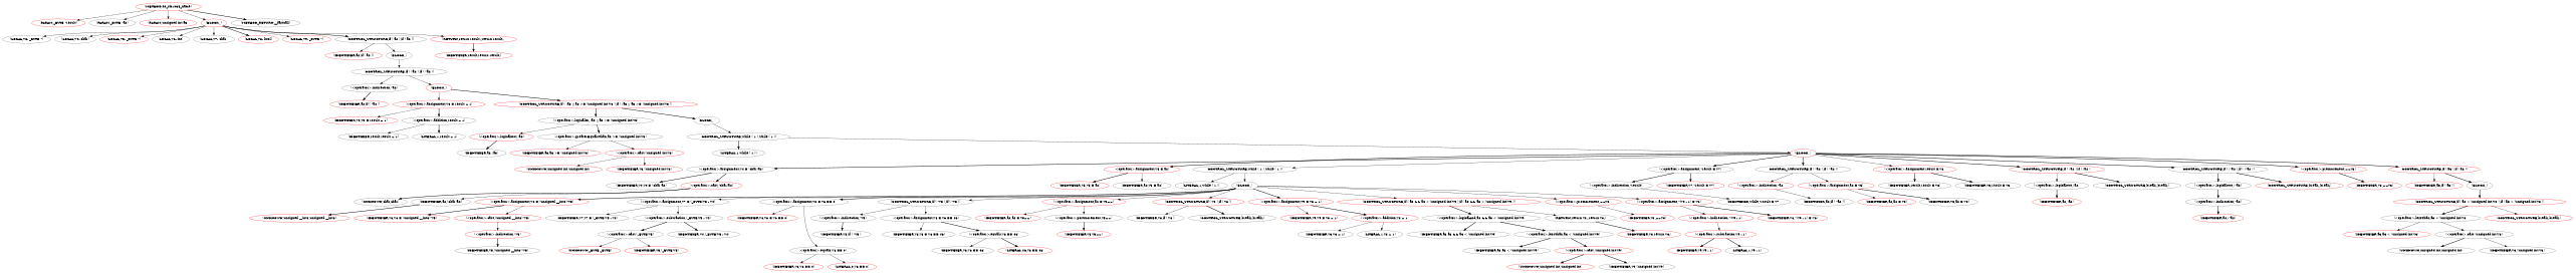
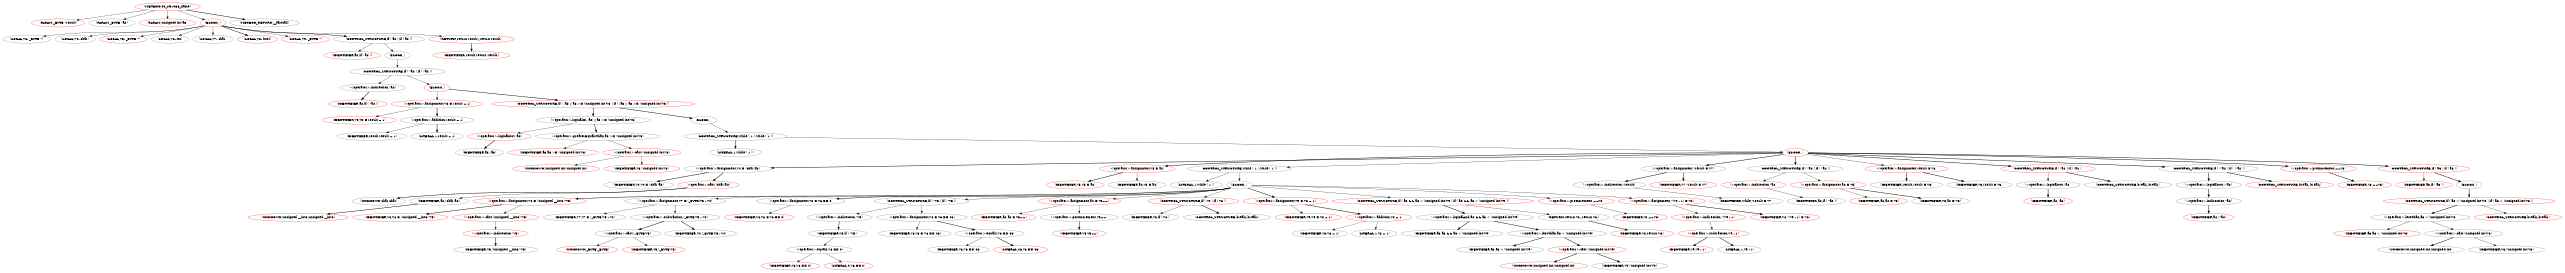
  digraph {
    node [color=gray40]
    edge [style=solid]
    n1 [color=red label="(METHOD,do_rfc1035_name)"]
    n2 [color=red label="(PARAM,_BYTE *result)"]
    n3 [label="(PARAM,_BYTE *a2)"]
    n4 [color=red label="(PARAM,unsigned int a3)"]
    n5 [color=red label="(BLOCK,,)"]
    n6 [label="(METHOD_RETURN,__fastcall)"]
    n7 [label="(LOCAL,v3: _BYTE *)"]
    n8 [label="(LOCAL,v4: char)"]
    n9 [color=red label="(LOCAL,v5: _BYTE *)"]
    n10 [label="(LOCAL,v6: int)"]
    n11 [label="(LOCAL,v7: char)"]
    n12 [color=red label="(LOCAL,v8: bool)"]
    n13 [color=red label="(LOCAL,v9: _BYTE *)"]
    n14 [label="(CONTROL_STRUCTURE,if ( a2 ),if ( a2 ))"]
    n15 [color=red label="(RETURN,return result;,return result;)"]
    n16 [color=red label="(IDENTIFIER,a2,if ( a2 ))"]
    n17 [label="(BLOCK,,)"]
    n18 [color=red label="(IDENTIFIER,result,return result;)"]
    n19 [label="(CONTROL_STRUCTURE,if ( *a2 ),if ( *a2 ))"]
    n20 [label="(<operator>.indirection,*a2)"]
    n21 [color=red label="(BLOCK,,)"]
    n22 [color=red label="(IDENTIFIER,a2,if ( *a2 ))"]
    n23 [color=red label="(<operator>.assignment,v3 = result + 1)"]
    n24 [color=red label="(CONTROL_STRUCTURE,if ( !a3 || a3 >= (unsigned int)v3 ),if ( !a3 || a3 >= (unsigned int)v3 ))"]
    n25 [color=red label="(IDENTIFIER,v3,v3 = result + 1)"]
    n26 [label="(<operator>.addition,result + 1)"]
    n27 [label="(<operator>.logicalOr,!a3 || a3 >= (unsigned int)v3)"]
    n28 [label="(BLOCK,,)"]
    n29 [label="(IDENTIFIER,result,result + 1)"]
    n30 [label="(LITERAL,1,result + 1)"]
    n31 [color=red label="(<operator>.logicalNot,!a3)"]
    n32 [label="(<operator>.greaterEqualsThan,a3 >= (unsigned int)v3)"]
    n33 [label="(CONTROL_STRUCTURE,while ( 1 ),while ( 1 ))"]
    n34 [label="(IDENTIFIER,a3,!a3)"]
    n35 [color=red label="(IDENTIFIER,a3,a3 >= (unsigned int)v3)"]
    n36 [color=red label="(<operator>.cast,(unsigned int)v3)"]
    n37 [color=red label="(UNKNOWN,unsigned int,unsigned int)"]
    n38 [color=red label="(IDENTIFIER,v3,(unsigned int)v3)"]
    n39 [label="(LITERAL,1,while ( 1 ))"]
    n40 [color=red label="(BLOCK,,)"]
    n41 [label="(<operator>.assignment,v4 = (char)a2)"]
    n42 [color=red label="(<operator>.assignment,v5 = a2)"]
    n43 [label="(CONTROL_STRUCTURE,while ( 1 ),while ( 1 ))"]
    n44 [label="(<operator>.assignment,*result = v7)"]
    n45 [label="(CONTROL_STRUCTURE,if ( *a2 ),if ( *a2 ))"]
    n46 [color=red label="(<operator>.assignment,result = v3)"]
    n47 [color=red label="(CONTROL_STRUCTURE,if ( !a2 ),if ( !a2 ))"]
    n48 [label="(CONTROL_STRUCTURE,if ( !*a2 ),if ( !*a2 ))"]
    n49 [color=red label="(<operator>.preIncrement,++v3)"]
    n50 [color=red label="(CONTROL_STRUCTURE,if ( a3 ),if ( a3 ))"]
    n51 [label="(IDENTIFIER,v4,v4 = (char)a2)"]
    n52 [color=red label="(<operator>.cast,(char)a2)"]
    n53 [color=red label="(IDENTIFIER,v5,v5 = a2)"]
    n54 [label="(IDENTIFIER,a2,v5 = a2)"]
    n55 [label="(LITERAL,1,while ( 1 ))"]
    n56 [label="(BLOCK,,)"]
    n57 [label="(<operator>.indirection,*result)"]
    n58 [color=red label="(IDENTIFIER,v7,*result = v7)"]
    n59 [color=red label="(<operator>.indirection,*a2)"]
    n60 [color=red label="(<operator>.assignment,a2 = v5)"]
    n61 [label="(IDENTIFIER,result,result = v3)"]
    n62 [label="(IDENTIFIER,v3,result = v3)"]
    n63 [label="(<operator>.logicalNot,!a2)"]
    n64 [label="(CONTROL_STRUCTURE,break;,break;)"]
    n65 [label="(<operator>.logicalNot,!*a2)"]
    n66 [color=red label="(CONTROL_STRUCTURE,break;,break;)"]
    n67 [color=red label="(IDENTIFIER,v3,++v3)"]
    n68 [color=red label="(IDENTIFIER,a3,if ( a3 ))"]
    n69 [label="(BLOCK,,)"]
    n70 [label="(UNKNOWN,char,char)"]
    n71 [label="(IDENTIFIER,a2,(char)a2)"]
    n72 [color=red label="(UNKNOWN,unsigned __int8,unsigned __int8)"]
    n73 [color=red label="(<operator>.assignment,v6 = (unsigned __int8)*v5)"]
    n74 [label="(<operator>.assignment,v7 = (_BYTE)v5 - v4)"]
    n75 [label="(<operator>.assignment,v8 = v6 == 0)"]
    n76 [label="(CONTROL_STRUCTURE,if ( *v5 ),if ( *v5 ))"]
    n77 [color=red label="(<operator>.assignment,a2 = v5++)"]
    n78 [color=red label="(CONTROL_STRUCTURE,if ( v8 ),if ( v8 ))"]
    n79 [color=red label="(<operator>.assignment,v9 = v3 + 1)"]
    n80 [color=red label="(CONTROL_STRUCTURE,if ( a3 && a3 < (unsigned int)v9 ),if ( a3 && a3 < (unsigned int)v9 ))"]
    n81 [color=red label="(<operator>.preIncrement,++v3)"]
    n82 [color=red label="(<operator>.assignment,*(v9 - 1) = v6)"]
    n83 [color=red label="(IDENTIFIER,v6,v6 = (unsigned __int8)*v5)"]
    n84 [color=red label="(<operator>.cast,(unsigned __int8)*v5)"]
    n85 [label="(IDENTIFIER,v7,v7 = (_BYTE)v5 - v4)"]
    n86 [label="(<operator>.subtraction,(_BYTE)v5 - v4)"]
    n87 [color=red label="(IDENTIFIER,v8,v8 = v6 == 0)"]
    n88 [label="(<operator>.equals,v6 == 0)"]
    n89 [label="(<operator>.indirection,*v5)"]
    n90 [label="(<operator>.assignment,v8 = v6 == 46)"]
    n91 [color=red label="(IDENTIFIER,a2,a2 = v5++)"]
    n92 [label="(<operator>.postIncrement,v5++)"]
    n93 [label="(IDENTIFIER,v8,if ( v8 ))"]
    n94 [label="(CONTROL_STRUCTURE,break;,break;)"]
    n95 [color=red label="(IDENTIFIER,v9,v9 = v3 + 1)"]
    n96 [color=red label="(<operator>.addition,v3 + 1)"]
    n97 [label="(<operator>.logicalAnd,a3 && a3 < (unsigned int)v9)"]
    n98 [label="(RETURN,return v3;,return v3;)"]
    n99 [color=red label="(IDENTIFIER,v3,++v3)"]
    n100 [color=red label="(<operator>.indirection,*(v9 - 1))"]
    n101 [color=red label="(IDENTIFIER,v6,*(v9 - 1) = v6)"]
    n102 [color=red label="(<operator>.indirection,*v5)"]
    n103 [label="(IDENTIFIER,v5,(unsigned __int8)*v5)"]
    n104 [label="(<operator>.cast,(_BYTE)v5)"]
    n105 [label="(IDENTIFIER,v4,(_BYTE)v5 - v4)"]
    n106 [color=red label="(UNKNOWN,_BYTE,_BYTE)"]
    n107 [color=red label="(IDENTIFIER,v5,(_BYTE)v5)"]
    n108 [color=red label="(IDENTIFIER,v6,v6 == 0)"]
    n109 [color=red label="(LITERAL,0,v6 == 0)"]
    n110 [label="(IDENTIFIER,v5,if ( *v5 ))"]
    n111 [label="(IDENTIFIER,v8,v8 = v6 == 46)"]
    n112 [label="(<operator>.equals,v6 == 46)"]
    n113 [label="(IDENTIFIER,v6,v6 == 46)"]
    n114 [color=red label="(LITERAL,46,v6 == 46)"]
    n115 [color=red label="(IDENTIFIER,v5,v5++)"]
    n116 [label="(IDENTIFIER,v3,v3 + 1)"]
    n117 [label="(LITERAL,1,v3 + 1)"]
    n118 [label="(IDENTIFIER,a3,a3 && a3 < (unsigned int)v9)"]
    n119 [label="(<operator>.lessThan,a3 < (unsigned int)v9)"]
    n120 [color=red label="(IDENTIFIER,v3,return v3;)"]
    n121 [label="(IDENTIFIER,a3,a3 < (unsigned int)v9)"]
    n122 [color=red label="(<operator>.cast,(unsigned int)v9)"]
    n123 [color=red label="(UNKNOWN,unsigned int,unsigned int)"]
    n124 [label="(IDENTIFIER,v9,(unsigned int)v9)"]
    n125 [color=red label="(<operator>.subtraction,v9 - 1)"]
    n126 [color=red label="(IDENTIFIER,v9,v9 - 1)"]
    n127 [label="(LITERAL,1,v9 - 1)"]
    n128 [label="(IDENTIFIER,while,*result = v7)"]
    n129 [label="(IDENTIFIER,a2,if ( *a2 ))"]
    n130 [color=red label="(IDENTIFIER,a2,a2 = v5)"]
    n131 [label="(IDENTIFIER,v5,a2 = v5)"]
    n132 [color=red label="(IDENTIFIER,a2,!a2)"]
    n133 [label="(<operator>.indirection,*a2)"]
    n134 [color=red label="(IDENTIFIER,a2,!*a2)"]
    n135 [color=red label="(CONTROL_STRUCTURE,if ( a3 < (unsigned int)v3 ),if ( a3 < (unsigned int)v3 ))"]
    n136 [label="(<operator>.lessThan,a3 < (unsigned int)v3)"]
    n137 [color=red label="(CONTROL_STRUCTURE,break;,break;)"]
    n138 [color=red label="(IDENTIFIER,a3,a3 < (unsigned int)v3)"]
    n139 [label="(<operator>.cast,(unsigned int)v3)"]
    n140 [label="(UNKNOWN,unsigned int,unsigned int)"]
    n141 [label="(IDENTIFIER,v3,(unsigned int)v3)"]
    n1 -> n2
    n1 -> n3
    n1 -> n4
    n1 -> n5
    n1 -> n6 [style=bold]
    n5 -> n7
    n5 -> n8
    n5 -> n9
    n5 -> n10
    n5 -> n11
    n5 -> n12 [style=bold]
    n5 -> n13
    n5 -> n14 [style=bold]
    n5 -> n15
    n14 -> n16
    n14 -> n17
    n15 -> n18 [style=bold]
    n17 -> n19
    n19 -> n20
    n19 -> n21
    n20 -> n22 [style=bold]
    n21 -> n23
    n21 -> n24 [style=bold]
    n23 -> n25
    n23 -> n26 [style=bold]
    n24 -> n27 [style=bold]
    n24 -> n28 [style=bold]
    n26 -> n29
    n26 -> n30 [style=bold]
    n27 -> n31
    n27 -> n32 [style=bold]
    n28 -> n33
    n31 -> n34 [style=bold]
    n32 -> n35
    n32 -> n36
    n33 -> n39 [style=bold]
    n33 -> n40
    n36 -> n37
    n36 -> n38
    n40 -> n41 [style=bold]
    n40 -> n42 [style=bold]
    n40 -> n43
    n40 -> n44 [style=bold]
    n40 -> n45 [style=bold]
    n40 -> n46
    n40 -> n47 [style=bold]
    n40 -> n48 [style=bold]
    n40 -> n49 [style=bold]
    n40 -> n50 [style=bold]
    n41 -> n51 [style=bold]
    n41 -> n52 [style=bold]
    n42 -> n53 [style=bold]
    n42 -> n54
    n43 -> n55
    n43 -> n56
    n44 -> n57 [style=bold]
    n44 -> n58 [style=bold]
    n45 -> n59
    n45 -> n60
    n46 -> n61 [style=bold]
    n46 -> n62 [style=bold]
    n47 -> n63
    n47 -> n64 [style=bold]
    n48 -> n65 [style=bold]
    n48 -> n66 [style=bold]
    n49 -> n67 [style=bold]
    n50 -> n68
    n50 -> n69 [style=bold]
    n52 -> n70 [style=bold]
    n52 -> n71
    n56 -> n73 [style=bold]
    n56 -> n74
    n56 -> n75 [style=bold]
    n56 -> n76
    n56 -> n77
    n56 -> n78
    n56 -> n79 [style=bold]
    n56 -> n80
    n56 -> n81
    n56 -> n82
    n57 -> n128
    n59 -> n129
    n60 -> n130
    n60 -> n131 [style=bold]
    n63 -> n132 [style=bold]
    n65 -> n133 [style=bold]
    n69 -> n135 [style=bold]
    n71 -> n72 [style=bold]
    n73 -> n83 [style=bold]
    n73 -> n84
    n74 -> n85
    n74 -> n86
    n75 -> n87
-   n75 -> n88
+   n110 -> n88
    n76 -> n89
    n76 -> n90
    n77 -> n91
    n77 -> n92
    n78 -> n93
    n78 -> n94 [style=bold]
    n79 -> n95
    n79 -> n96 [style=bold]
    n80 -> n97 [style=bold]
    n80 -> n98
    n81 -> n99
    n82 -> n100
    n82 -> n101 [style=bold]
    n84 -> n102
    n86 -> n104 [style=bold]
    n86 -> n105 [style=bold]
    n88 -> n108
    n88 -> n109
    n89 -> n110 [style=bold]
    n90 -> n111
    n90 -> n112 [style=bold]
    n92 -> n115 [style=bold]
    n96 -> n116
    n96 -> n117
    n97 -> n118 [style=bold]
    n97 -> n119 [style=bold]
    n98 -> n120 [style=bold]
    n100 -> n125
    n102 -> n103 [style=bold]
    n104 -> n106
    n104 -> n107
    n112 -> n113
    n112 -> n114 [style=bold]
    n119 -> n121 [style=bold]
    n119 -> n122 [style=bold]
    n122 -> n123 [style=bold]
    n122 -> n124 [style=bold]
    n125 -> n126 [style=bold]
    n125 -> n127 [style=bold]
    n133 -> n134 [style=bold]
    n135 -> n136 [style=bold]
    n135 -> n137
    n136 -> n138
    n136 -> n139
    n139 -> n140 [style=bold]
    n139 -> n141
  }
